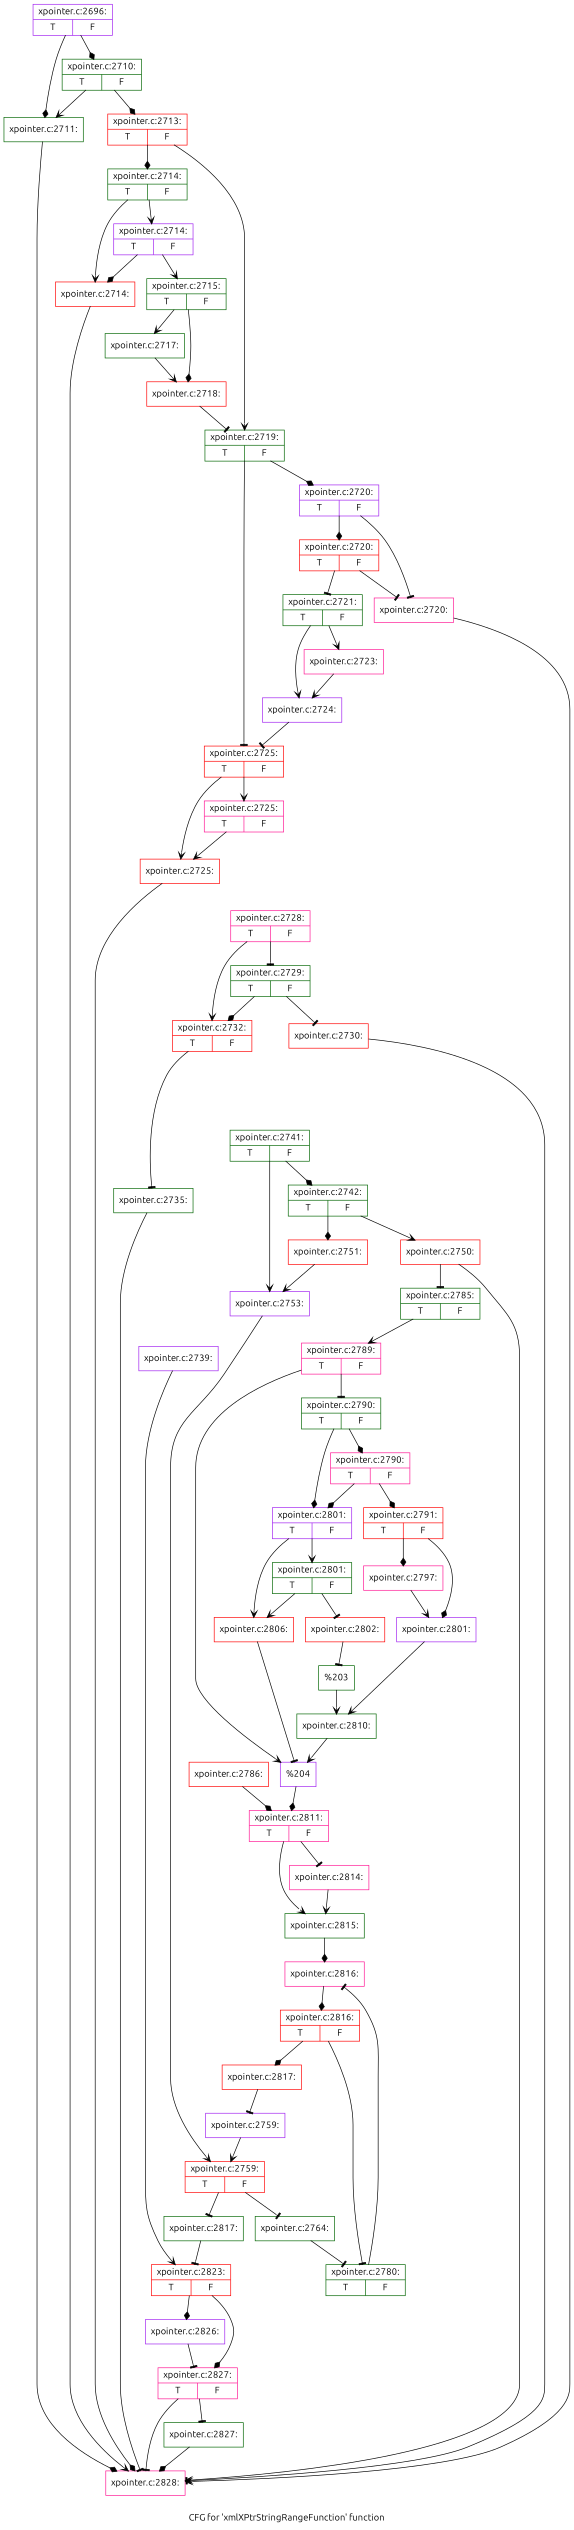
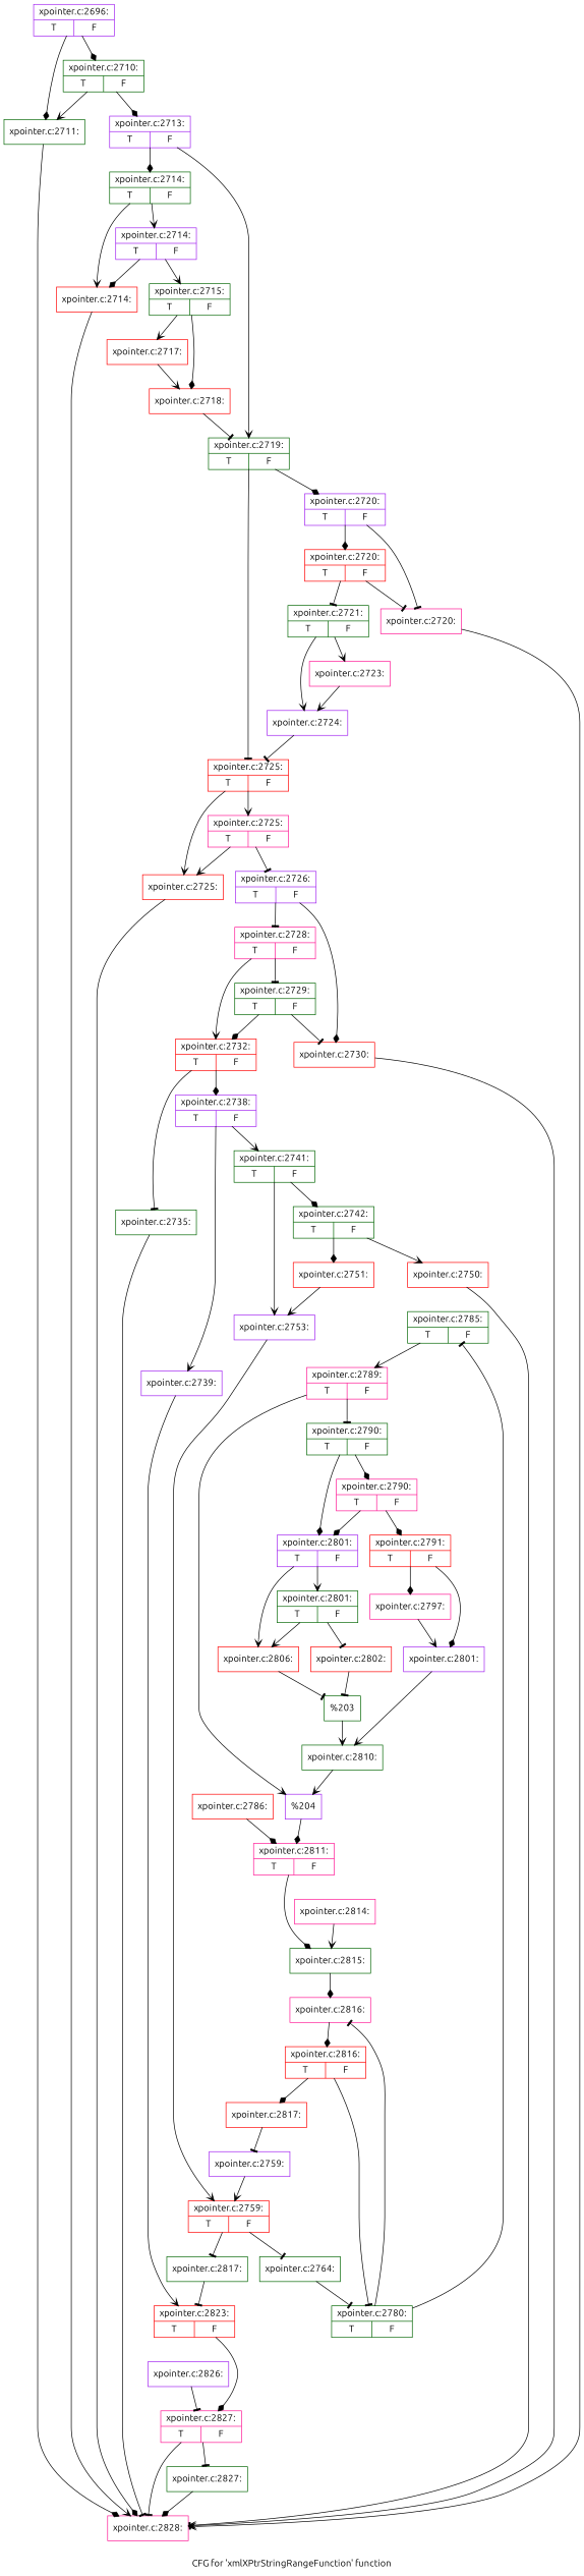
  digraph {
    fontname=Ubuntu
    label="CFG for 'xmlXPtrStringRangeFunction' function"
    node [color=darkgreen fontname=Ubuntu shape=record]
    edge [arrowhead=vee fontname=Ubuntu]
    n1 [color=purple label="{xpointer.c:2696:|{<s0>T|<s1>F}}"]
    n2 [label="{xpointer.c:2711:}"]
    n3 [label="{xpointer.c:2710:|{<s0>T|<s1>F}}"]
    n4 [color=deeppink label="{xpointer.c:2828:}"]
-   n5 [color=red label="{xpointer.c:2713:|{<s0>T|<s1>F}}"]
+   n5 [color=purple label="{xpointer.c:2713:|{<s0>T|<s1>F}}"]
    n6 [label="{xpointer.c:2714:|{<s0>T|<s1>F}}"]
    n7 [label="{xpointer.c:2719:|{<s0>T|<s1>F}}"]
    n8 [color=red label="{xpointer.c:2714:}"]
    n9 [color=purple label="{xpointer.c:2714:|{<s0>T|<s1>F}}"]
    n10 [color=purple label="{xpointer.c:2720:|{<s0>T|<s1>F}}"]
    n11 [color=red label="{xpointer.c:2725:|{<s0>T|<s1>F}}"]
    n12 [label="{xpointer.c:2715:|{<s0>T|<s1>F}}"]
    n13 [color=deeppink label="{xpointer.c:2720:}"]
    n14 [color=red label="{xpointer.c:2720:|{<s0>T|<s1>F}}"]
    n15 [color=red label="{xpointer.c:2725:}"]
    n16 [color=deeppink label="{xpointer.c:2725:|{<s0>T|<s1>F}}"]
-   n17 [label="{xpointer.c:2717:}"]
+   n17 [color=red label="{xpointer.c:2717:}"]
    n18 [color=red label="{xpointer.c:2718:}"]
    n19 [label="{xpointer.c:2721:|{<s0>T|<s1>F}}"]
+   n20 [color=purple label="{xpointer.c:2726:|{<s0>T|<s1>F}}"]
    n21 [color=deeppink label="{xpointer.c:2723:}"]
    n22 [color=purple label="{xpointer.c:2724:}"]
    n23 [color=red label="{xpointer.c:2730:}"]
    n24 [color=deeppink label="{xpointer.c:2728:|{<s0>T|<s1>F}}"]
    n25 [label="{xpointer.c:2729:|{<s0>T|<s1>F}}"]
    n26 [color=red label="{xpointer.c:2732:|{<s0>T|<s1>F}}"]
    n27 [label="{xpointer.c:2735:}"]
+   n28 [color=purple label="{xpointer.c:2738:|{<s0>T|<s1>F}}"]
    n29 [color=purple label="{xpointer.c:2739:}"]
    n30 [label="{xpointer.c:2741:|{<s0>T|<s1>F}}"]
    n31 [color=red label="{xpointer.c:2823:|{<s0>T|<s1>F}}"]
    n32 [label="{xpointer.c:2742:|{<s0>T|<s1>F}}"]
    n33 [color=purple label="{xpointer.c:2753:}"]
    n34 [color=purple label="{xpointer.c:2826:}"]
    n35 [color=deeppink label="{xpointer.c:2827:|{<s0>T|<s1>F}}"]
    n36 [color=red label="{xpointer.c:2750:}"]
    n37 [color=red label="{xpointer.c:2751:}"]
    n38 [color=red label="{xpointer.c:2759:|{<s0>T|<s1>F}}"]
    n39 [label="{xpointer.c:2827:}"]
    n40 [label="{xpointer.c:2764:}"]
    n41 [label="{xpointer.c:2817:}"]
    n42 [label="{xpointer.c:2780:|{<s0>T|<s1>F}}"]
    n43 [label="{xpointer.c:2785:|{<s0>T|<s1>F}}"]
    n44 [color=deeppink label="{xpointer.c:2816:}"]
    n45 [color=deeppink label="{xpointer.c:2789:|{<s0>T|<s1>F}}"]
    n46 [color=red label="{xpointer.c:2816:|{<s0>T|<s1>F}}"]
    n47 [color=red label="{xpointer.c:2786:}"]
    n48 [color=deeppink label="{xpointer.c:2811:|{<s0>T|<s1>F}}"]
    n49 [label="{xpointer.c:2790:|{<s0>T|<s1>F}}"]
    n50 [color=purple label="{%204}"]
    n51 [color=red label="{xpointer.c:2817:}"]
    n52 [color=deeppink label="{xpointer.c:2814:}"]
    n53 [label="{xpointer.c:2815:}"]
    n54 [color=deeppink label="{xpointer.c:2790:|{<s0>T|<s1>F}}"]
    n55 [color=purple label="{xpointer.c:2801:|{<s0>T|<s1>F}}"]
    n56 [color=red label="{xpointer.c:2791:|{<s0>T|<s1>F}}"]
    n57 [label="{xpointer.c:2801:|{<s0>T|<s1>F}}"]
    n58 [color=red label="{xpointer.c:2806:}"]
    n59 [color=deeppink label="{xpointer.c:2797:}"]
    n60 [color=purple label="{xpointer.c:2801:}"]
    n61 [color=red label="{xpointer.c:2802:}"]
    n62 [label="{%203}"]
    n63 [label="{xpointer.c:2810:}"]
    n64 [color=purple label="{xpointer.c:2759:}"]
    n1 -> n2 [arrowhead=diamond]
    n1 -> n3 [arrowhead=diamond]
    n2 -> n4 [arrowhead=diamond]
    n3 -> n2
    n3 -> n5 [arrowhead=diamond]
    n5 -> n6 [arrowhead=diamond]
    n5 -> n7
    n6 -> n8
    n6 -> n9
    n7 -> n10 [arrowhead=diamond]
    n7 -> n11 [arrowhead=tee]
    n8 -> n4
    n9 -> n8 [arrowhead=diamond]
    n9 -> n12
    n10 -> n13 [arrowhead=tee]
    n10 -> n14 [arrowhead=diamond]
    n11 -> n15
    n11 -> n16
    n12 -> n17
    n12 -> n18 [arrowhead=diamond]
    n13 -> n4
    n14 -> n13 [arrowhead=tee]
    n14 -> n19 [arrowhead=tee]
    n15 -> n4 [arrowhead=diamond]
    n16 -> n15
+   n16 -> n20 [arrowhead=tee]
    n17 -> n18
    n18 -> n7 [arrowhead=tee]
    n19 -> n21
    n19 -> n22
+   n20 -> n23 [arrowhead=diamond]
+   n20 -> n24 [arrowhead=tee]
    n21 -> n22
    n22 -> n11 [arrowhead=tee]
    n23 -> n4 [arrowhead=tee]
    n24 -> n25 [arrowhead=tee]
    n24 -> n26
    n25 -> n23 [arrowhead=tee]
    n25 -> n26 [arrowhead=diamond]
    n26 -> n27 [arrowhead=tee]
+   n26 -> n28 [arrowhead=diamond]
    n27 -> n4 [arrowhead=tee]
+   n28 -> n29
+   n28 -> n30
    n29 -> n31
    n30 -> n32 [arrowhead=diamond]
    n30 -> n33
-   n31 -> n34 [arrowhead=diamond]
    n31 -> n35 [arrowhead=diamond]
    n32 -> n36
    n32 -> n37 [arrowhead=diamond]
    n33 -> n38
    n34 -> n35 [arrowhead=tee]
    n35 -> n4 [arrowhead=tee]
    n35 -> n39 [arrowhead=tee]
    n36 -> n4
    n37 -> n33
    n38 -> n40 [arrowhead=tee]
    n38 -> n41 [arrowhead=tee]
    n39 -> n4 [arrowhead=diamond]
    n40 -> n42 [arrowhead=tee]
    n41 -> n31 [arrowhead=tee]
-   n36 -> n43 [arrowhead=tee]
+   n42 -> n43 [arrowhead=tee]
    n42 -> n44 [arrowhead=tee]
    n43 -> n45
    n44 -> n46 [arrowhead=diamond]
    n45 -> n49 [arrowhead=tee]
    n45 -> n50
    n46 -> n42 [arrowhead=tee]
    n46 -> n51 [arrowhead=diamond]
    n47 -> n48 [arrowhead=diamond]
-   n48 -> n52 [arrowhead=tee]
-   n48 -> n53
+   n48 -> n53 [arrowhead=diamond]
    n49 -> n54 [arrowhead=diamond]
    n49 -> n55 [arrowhead=diamond]
    n50 -> n48 [arrowhead=diamond]
    n51 -> n64 [arrowhead=tee]
    n52 -> n53
    n53 -> n44 [arrowhead=diamond]
    n54 -> n55 [arrowhead=diamond]
    n54 -> n56 [arrowhead=diamond]
    n55 -> n57
    n55 -> n58
    n56 -> n59 [arrowhead=diamond]
    n56 -> n60 [arrowhead=diamond]
    n57 -> n58
    n57 -> n61 [arrowhead=tee]
-   n58 -> n50 [arrowhead=tee]
+   n58 -> n62 [arrowhead=tee]
    n59 -> n60
    n60 -> n63
    n61 -> n62 [arrowhead=tee]
    n62 -> n63
    n63 -> n50
    n64 -> n38
  }
